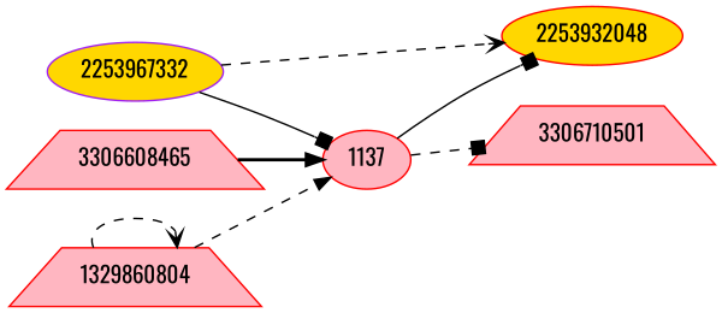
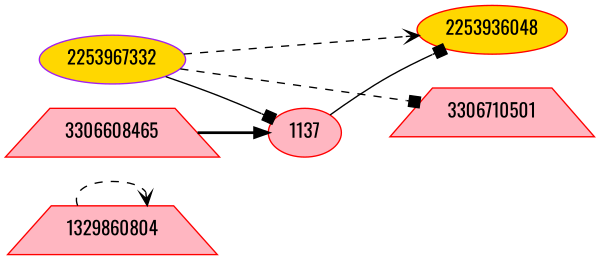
  digraph {
    fontname=Oswald
    rankdir=LR
    node [color=red fillcolor=lightpink fontname=Oswald shape=ellipse style=filled]
    edge [arrowhead=box fontname=Oswald style=dashed]
    2253967332 [color=purple fillcolor=gold]
-   2253936048 [fillcolor=gold label=2253932048]
+   2253936048 [fillcolor=gold]
    1137
    3306710501 [shape=trapezium]
    3306608465 [shape=trapezium]
    n6 [label=1329860804 shape=trapezium]
    2253967332 -> 2253936048 [arrowhead=vee]
    2253967332 -> 1137 [style=solid]
    1137 -> 2253936048 [style=solid]
-   1137 -> 3306710501
+   2253967332 -> 3306710501
    3306608465 -> 1137 [arrowhead=normal style=bold]
-   n6 -> 1137 [arrowhead=normal]
    n6 -> n6 [arrowhead=vee]
  }
